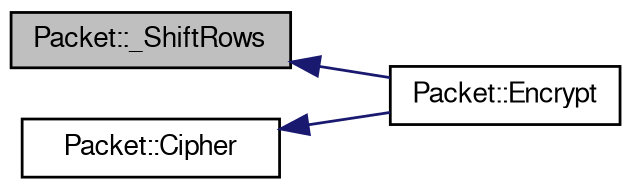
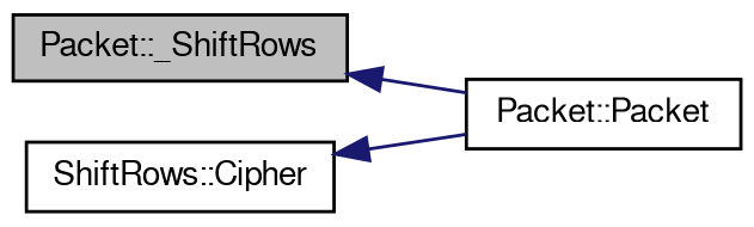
  digraph {
    rankdir=LR
    node [color=black fillcolor=white fontname=FreeSans fontsize=10 shape=record style=filled]
    edge [color=midnightblue dir=back fontname=FreeSans fontsize=10 labelfontname=FreeSans labelfontsize=10 style=solid]
    n1 [fillcolor=grey75 fontcolor=black height=0.2 label="Packet::_ShiftRows" width=0.4]
-   n2 [height=0.2 label="Packet::Encrypt" width=0.4]
-   n3 [height=0.2 label="Packet::Cipher" width=0.4]
+   n2 [height=0.2 label="Packet::Packet" width=0.4]
+   n3 [height=0.2 label="ShiftRows::Cipher" width=0.4]
    n1 -> n2
    n3 -> n2
  }
